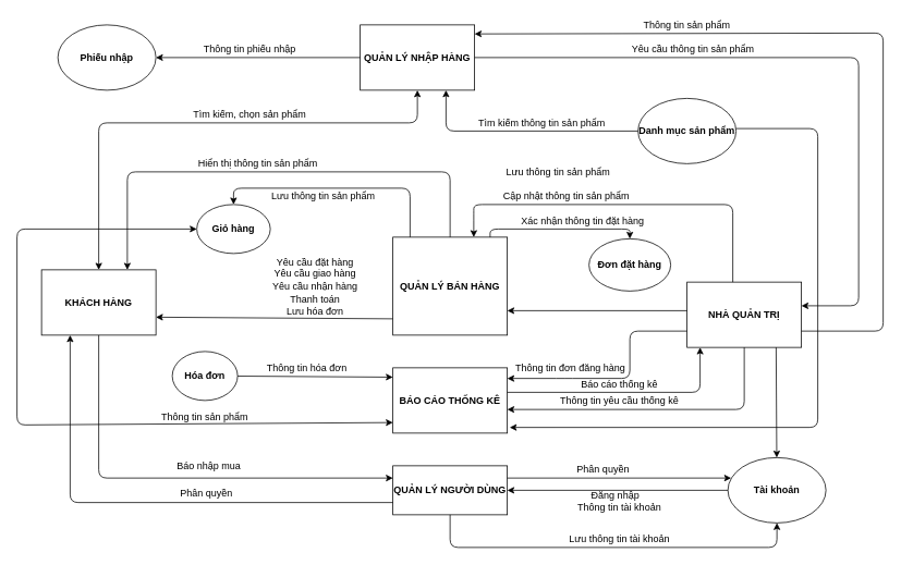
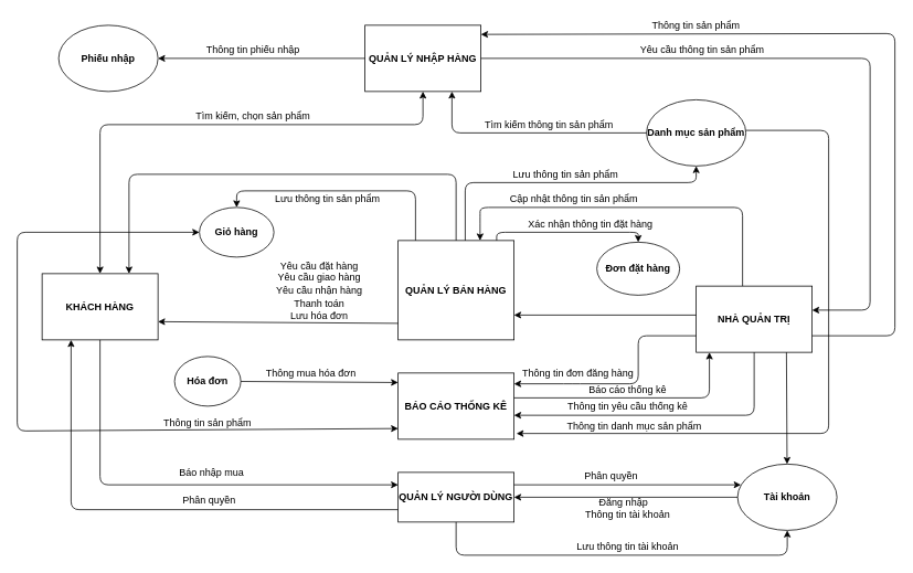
  <mxCell id="0" />
  <mxCell id="1" parent="0" />
  <mxCell id="2" value="&lt;b&gt;Phiếu nhập&lt;/b&gt;" style="ellipse;whiteSpace=wrap;html=1;" vertex="1" parent="1"><mxGeometry x="70" y="30" width="120" height="80" as="geometry" /></mxCell>
  <mxCell id="3" value="&lt;b&gt;QUẢN LÝ NHẬP HÀNG&lt;/b&gt;" style="rounded=0;whiteSpace=wrap;html=1;" vertex="1" parent="1"><mxGeometry x="440" y="30" width="140" height="80" as="geometry" /></mxCell>
  <mxCell id="4" value="&lt;b&gt;QUẢN LÝ BÁN HÀNG&lt;/b&gt;" style="rounded=0;whiteSpace=wrap;html=1;" vertex="1" parent="1"><mxGeometry x="480" y="290" width="140" height="120" as="geometry" /></mxCell>
  <mxCell id="5" value="&lt;b&gt;BÁO CÁO THỐNG KÊ&lt;/b&gt;" style="rounded=0;whiteSpace=wrap;html=1;" vertex="1" parent="1"><mxGeometry x="480" y="450" width="140" height="80" as="geometry" /></mxCell>
  <mxCell id="6" value="&lt;b&gt;QUẢN LÝ NGƯỜI DÙNG&lt;/b&gt;" style="rounded=0;whiteSpace=wrap;html=1;" vertex="1" parent="1"><mxGeometry x="480" y="570" width="140" height="60" as="geometry" /></mxCell>
  <mxCell id="7" value="&lt;b&gt;KHÁCH HÀNG&lt;/b&gt;" style="rounded=0;whiteSpace=wrap;html=1;" vertex="1" parent="1"><mxGeometry x="50" y="330" width="140" height="80" as="geometry" /></mxCell>
  <mxCell id="8" value="&lt;b&gt;NHÀ QUẢN TRỊ&lt;/b&gt;" style="rounded=0;whiteSpace=wrap;html=1;" vertex="1" parent="1"><mxGeometry x="840" y="345" width="140" height="80" as="geometry" /></mxCell>
  <mxCell id="9" value="&lt;b&gt;Danh mục sản phẩm&lt;/b&gt;" style="ellipse;whiteSpace=wrap;html=1;" vertex="1" parent="1"><mxGeometry x="780" y="120" width="120" height="80" as="geometry" /></mxCell>
  <mxCell id="10" value="&lt;b&gt;Hóa đơn&lt;/b&gt;" style="ellipse;whiteSpace=wrap;html=1;" vertex="1" parent="1"><mxGeometry x="210" y="430" width="80" height="60" as="geometry" /></mxCell>
  <mxCell id="11" value="&lt;b&gt;Tài khoản&lt;/b&gt;" style="ellipse;whiteSpace=wrap;html=1;" vertex="1" parent="1"><mxGeometry x="890" y="560" width="120" height="80" as="geometry" /></mxCell>
  <mxCell id="12" value="&lt;b&gt;Đơn đặt hàng&lt;/b&gt;" style="ellipse;whiteSpace=wrap;html=1;" vertex="1" parent="1"><mxGeometry x="720" y="292" width="100" height="64" as="geometry" /></mxCell>
  <mxCell id="13" value="" style="endArrow=classic;html=1;" edge="1" parent="1" source="3" target="2"><mxGeometry width="50" height="50" relative="1" as="geometry"><mxPoint x="330" y="69" as="sourcePoint" /><mxPoint x="700" y="390" as="targetPoint" /></mxGeometry></mxCell>
  <mxCell id="14" value="" style="endArrow=classic;startArrow=classic;html=1;entryX=0.5;entryY=1;entryDx=0;entryDy=0;exitX=0.5;exitY=0;exitDx=0;exitDy=0;" edge="1" parent="1" source="7" target="3"><mxGeometry width="50" height="50" relative="1" as="geometry"><mxPoint x="650" y="440" as="sourcePoint" /><mxPoint x="700" y="390" as="targetPoint" /><Array as="points"><mxPoint x="120" y="150" /><mxPoint x="510" y="150" /></Array></mxGeometry></mxCell>
  <mxCell id="15" value="&lt;b&gt;Giỏ hàng&lt;/b&gt;" style="ellipse;whiteSpace=wrap;html=1;" vertex="1" parent="1"><mxGeometry x="240" y="250" width="90" height="60" as="geometry" /></mxCell>
  <mxCell id="16" value="" style="endArrow=classic;html=1;exitX=0.5;exitY=0;exitDx=0;exitDy=0;entryX=0.75;entryY=0;entryDx=0;entryDy=0;" edge="1" parent="1" source="4" target="7"><mxGeometry width="50" height="50" relative="1" as="geometry"><mxPoint x="650" y="440" as="sourcePoint" /><mxPoint x="700" y="390" as="targetPoint" /><Array as="points"><mxPoint x="550" y="210" /><mxPoint x="155" y="210" /></Array></mxGeometry></mxCell>
  <mxCell id="17" value="" style="endArrow=classic;html=1;exitX=0.15;exitY=0;exitDx=0;exitDy=0;exitPerimeter=0;entryX=0.5;entryY=0;entryDx=0;entryDy=0;" edge="1" parent="1" source="4" target="15"><mxGeometry width="50" height="50" relative="1" as="geometry"><mxPoint x="650" y="440" as="sourcePoint" /><mxPoint x="700" y="390" as="targetPoint" /><Array as="points"><mxPoint x="501" y="230" /><mxPoint x="285" y="230" /></Array></mxGeometry></mxCell>
  <mxCell id="18" value="" style="endArrow=classic;html=1;exitX=0;exitY=0.75;exitDx=0;exitDy=0;entryX=1;entryY=0.6;entryDx=0;entryDy=0;entryPerimeter=0;" edge="1" parent="1"><mxGeometry width="50" height="50" relative="1" as="geometry"><mxPoint x="480" y="390" as="sourcePoint" /><mxPoint x="190" y="388" as="targetPoint" /></mxGeometry></mxCell>
  <mxCell id="19" value="" style="endArrow=classic;html=1;exitX=0.5;exitY=1;exitDx=0;exitDy=0;entryX=0;entryY=0.25;entryDx=0;entryDy=0;" edge="1" parent="1" source="7" target="6"><mxGeometry width="50" height="50" relative="1" as="geometry"><mxPoint x="650" y="440" as="sourcePoint" /><mxPoint x="700" y="390" as="targetPoint" /><Array as="points"><mxPoint x="120" y="585" /></Array></mxGeometry></mxCell>
  <mxCell id="20" value="" style="endArrow=classic;html=1;exitX=0;exitY=0.75;exitDx=0;exitDy=0;entryX=0.25;entryY=1;entryDx=0;entryDy=0;" edge="1" parent="1" source="6" target="7"><mxGeometry width="50" height="50" relative="1" as="geometry"><mxPoint x="650" y="440" as="sourcePoint" /><mxPoint x="700" y="390" as="targetPoint" /><Array as="points"><mxPoint x="85" y="615" /></Array></mxGeometry></mxCell>
  <mxCell id="21" value="" style="endArrow=classic;html=1;entryX=0;entryY=0.143;entryDx=0;entryDy=0;entryPerimeter=0;" edge="1" parent="1" source="10" target="5"><mxGeometry width="50" height="50" relative="1" as="geometry"><mxPoint x="650" y="440" as="sourcePoint" /><mxPoint x="700" y="390" as="targetPoint" /></mxGeometry></mxCell>
  <mxCell id="22" value="" style="endArrow=classic;startArrow=classic;html=1;entryX=0;entryY=0.5;entryDx=0;entryDy=0;exitX=0;exitY=0.838;exitDx=0;exitDy=0;exitPerimeter=0;" edge="1" parent="1"><mxGeometry width="50" height="50" relative="1" as="geometry"><mxPoint x="480" y="517.04" as="sourcePoint" /><mxPoint x="240" y="280" as="targetPoint" /><Array as="points"><mxPoint x="20" y="520" /><mxPoint x="20" y="280" /></Array></mxGeometry></mxCell>
  <mxCell id="23" value="Thông tin phiếu nhập" style="text;html=1;strokeColor=none;fillColor=none;align=center;verticalAlign=middle;whiteSpace=wrap;rounded=0;" vertex="1" parent="1"><mxGeometry x="230" y="50" width="150" height="20" as="geometry" /></mxCell>
  <mxCell id="24" value="Tìm kiếm, chọn sản phẩm" style="text;html=1;strokeColor=none;fillColor=none;align=center;verticalAlign=middle;whiteSpace=wrap;rounded=0;" vertex="1" parent="1"><mxGeometry x="230" y="130" width="150" height="20" as="geometry" /></mxCell>
- <mxCell id="25" value="Hiển thị thông tin sản phẩm" style="text;html=1;strokeColor=none;fillColor=none;align=center;verticalAlign=middle;whiteSpace=wrap;rounded=0;" vertex="1" parent="1"><mxGeometry x="240" y="190" width="150" height="20" as="geometry" /></mxCell>
  <mxCell id="26" value="Lưu thông tin sản phẩm" style="text;html=1;strokeColor=none;fillColor=none;align=center;verticalAlign=middle;whiteSpace=wrap;rounded=0;" vertex="1" parent="1"><mxGeometry x="320" y="230" width="150" height="20" as="geometry" /></mxCell>
- <mxCell id="27" value="Thông tin hóa đơn" style="text;html=1;strokeColor=none;fillColor=none;align=center;verticalAlign=middle;whiteSpace=wrap;rounded=0;" vertex="1" parent="1"><mxGeometry x="300" y="440" width="150" height="20" as="geometry" /></mxCell>
+ <mxCell id="27" value="Thông mua hóa đơn" style="text;html=1;strokeColor=none;fillColor=none;align=center;verticalAlign=middle;whiteSpace=wrap;rounded=0;" vertex="1" parent="1"><mxGeometry x="300" y="440" width="150" height="20" as="geometry" /></mxCell>
  <mxCell id="28" value="Thông tin sản phẩm" style="text;html=1;strokeColor=none;fillColor=none;align=center;verticalAlign=middle;whiteSpace=wrap;rounded=0;" vertex="1" parent="1"><mxGeometry x="175" y="500" width="150" height="20" as="geometry" /></mxCell>
  <mxCell id="29" value="Báo nhập mua" style="text;html=1;strokeColor=none;fillColor=none;align=center;verticalAlign=middle;whiteSpace=wrap;rounded=0;" vertex="1" parent="1"><mxGeometry x="180" y="560" width="150" height="20" as="geometry" /></mxCell>
  <mxCell id="30" value="Phân quyền" style="text;html=1;strokeColor=none;fillColor=none;align=center;verticalAlign=middle;whiteSpace=wrap;rounded=0;" vertex="1" parent="1"><mxGeometry x="177" y="594" width="150" height="20" as="geometry" /></mxCell>
  <mxCell id="31" value="Lưu hóa đơn" style="text;html=1;strokeColor=none;fillColor=none;align=center;verticalAlign=middle;whiteSpace=wrap;rounded=0;" vertex="1" parent="1"><mxGeometry x="310" y="371" width="150" height="20" as="geometry" /></mxCell>
  <mxCell id="32" value="Thanh toán" style="text;html=1;strokeColor=none;fillColor=none;align=center;verticalAlign=middle;whiteSpace=wrap;rounded=0;" vertex="1" parent="1"><mxGeometry x="310" y="356" width="150" height="20" as="geometry" /></mxCell>
  <mxCell id="33" value="Yêu cầu nhận hàng&lt;span style=&quot;color: rgba(0 , 0 , 0 , 0) ; font-family: monospace ; font-size: 0px&quot;&gt;%3CmxGraphModel%3E%3Croot%3E%3CmxCell%20id%3D%220%22%2F%3E%3CmxCell%20id%3D%221%22%20parent%3D%220%22%2F%3E%3CmxCell%20id%3D%222%22%20value%3D%22Thanh%20to%C3%A1n%22%20style%3D%22text%3Bhtml%3D1%3BstrokeColor%3Dnone%3BfillColor%3Dnone%3Balign%3Dcenter%3BverticalAlign%3Dmiddle%3BwhiteSpace%3Dwrap%3Brounded%3D0%3B%22%20vertex%3D%221%22%20parent%3D%221%22%3E%3CmxGeometry%20x%3D%22360%22%20y%3D%22330%22%20width%3D%22150%22%20height%3D%2220%22%20as%3D%22geometry%22%2F%3E%3C%2FmxCell%3E%3C%2Froot%3E%3C%2FmxGraphModel%3E&lt;/span&gt;" style="text;html=1;strokeColor=none;fillColor=none;align=center;verticalAlign=middle;whiteSpace=wrap;rounded=0;" vertex="1" parent="1"><mxGeometry x="310" y="341" width="150" height="20" as="geometry" /></mxCell>
  <mxCell id="34" value="Yêu cầu giao hàng&lt;span style=&quot;color: rgba(0 , 0 , 0 , 0) ; font-family: monospace ; font-size: 0px&quot;&gt;%3CmxGraphModel%3E%3Croot%3E%3CmxCell%20id%3D%220%22%2F%3E%3CmxCell%20id%3D%221%22%20parent%3D%220%22%2F%3E%3CmxCell%20id%3D%222%22%20value%3D%22Thanh%20to%C3%A1n%22%20style%3D%22text%3Bhtml%3D1%3BstrokeColor%3Dnone%3BfillColor%3Dnone%3Balign%3Dcenter%3BverticalAlign%3Dmiddle%3BwhiteSpace%3Dwrap%3Brounded%3D0%3B%22%20vertex%3D%221%22%20parent%3D%221%22%3E%3CmxGeometry%20x%3D%22360%22%20y%3D%22330%22%20width%3D%22150%22%20height%3D%2220%22%20as%3D%22geometry%22%2F%3E%3C%2FmxCell%3E%3C%2Froot%3E%3C%2FmxGraphModel&lt;/span&gt;" style="text;html=1;strokeColor=none;fillColor=none;align=center;verticalAlign=middle;whiteSpace=wrap;rounded=0;" vertex="1" parent="1"><mxGeometry x="310" y="325" width="150" height="20" as="geometry" /></mxCell>
  <mxCell id="35" value="Yêu cầu đặt hàng&lt;span style=&quot;color: rgba(0 , 0 , 0 , 0) ; font-family: monospace ; font-size: 0px&quot;&gt;%3CmxGraphModel%3E%3Croot%3E%3CmxCell%20id%3D%220%22%2F%3E%3CmxCell%20id%3D%221%22%20parent%3D%220%22%2F%3E%3CmxCell%20id%3D%222%22%20value%3D%22Thanh%20to%C3%A1n%22%20style%3D%22text%3Bhtml%3D1%3BstrokeColor%3Dnone%3BfillColor%3Dnone%3Balign%3Dcenter%3BverticalAlign%3Dmiddle%3BwhiteSpace%3Dwrap%3Brounded%3D0%3B%22%20vertex%3D%221%22%20parent%3D%221%22%3E%3CmxGeometry%20x%3D%22360%22%20y%3D%22330%22%20width%3D%22150%22%20height%3D%2220%22%20as%3D%22geometry%22%2F%3E%3C%2FmxCell%3E%3C%2Froot%3E%3C%2FmxGraphModel&lt;/span&gt;" style="text;html=1;strokeColor=none;fillColor=none;align=center;verticalAlign=middle;whiteSpace=wrap;rounded=0;" vertex="1" parent="1"><mxGeometry x="310" y="311" width="150" height="20" as="geometry" /></mxCell>
  <mxCell id="36" value="" style="endArrow=classic;html=1;entryX=1;entryY=0.138;entryDx=0;entryDy=0;entryPerimeter=0;exitX=1;exitY=0.75;exitDx=0;exitDy=0;" edge="1" parent="1" source="8" target="3"><mxGeometry width="50" height="50" relative="1" as="geometry"><mxPoint x="650" y="430" as="sourcePoint" /><mxPoint x="650" y="40" as="targetPoint" /><Array as="points"><mxPoint x="1080" y="405" /><mxPoint x="1080" y="40" /></Array></mxGeometry></mxCell>
  <mxCell id="37" value="" style="endArrow=classic;html=1;exitX=1;exitY=0.5;exitDx=0;exitDy=0;entryX=1;entryY=0.363;entryDx=0;entryDy=0;entryPerimeter=0;" edge="1" parent="1" source="3" target="8"><mxGeometry width="50" height="50" relative="1" as="geometry"><mxPoint x="650" y="430" as="sourcePoint" /><mxPoint x="700" y="380" as="targetPoint" /><Array as="points"><mxPoint x="1050" y="70" /><mxPoint x="1050" y="374" /></Array></mxGeometry></mxCell>
  <mxCell id="38" value="" style="endArrow=classic;html=1;exitX=0;exitY=0.5;exitDx=0;exitDy=0;entryX=0.75;entryY=1;entryDx=0;entryDy=0;" edge="1" parent="1" source="9" target="3"><mxGeometry width="50" height="50" relative="1" as="geometry"><mxPoint x="650" y="430" as="sourcePoint" /><mxPoint x="700" y="380" as="targetPoint" /><Array as="points"><mxPoint x="545" y="160" /></Array></mxGeometry></mxCell>
  <mxCell id="39" value="" style="endArrow=classic;html=1;exitX=1;exitY=0.5;exitDx=0;exitDy=0;entryX=1.021;entryY=0.913;entryDx=0;entryDy=0;entryPerimeter=0;" edge="1" parent="1" target="5"><mxGeometry width="50" height="50" relative="1" as="geometry"><mxPoint x="900" y="156.96" as="sourcePoint" /><mxPoint x="520" y="520" as="targetPoint" /><Array as="points"><mxPoint x="1000" y="156.96" /><mxPoint x="1000" y="523" /></Array></mxGeometry></mxCell>
+ <mxCell id="40" value="" style="endArrow=classic;html=1;exitX=0.579;exitY=0;exitDx=0;exitDy=0;exitPerimeter=0;entryX=0.5;entryY=1;entryDx=0;entryDy=0;" edge="1" parent="1" source="4" target="9"><mxGeometry width="50" height="50" relative="1" as="geometry"><mxPoint x="650" y="430" as="sourcePoint" /><mxPoint x="700" y="380" as="targetPoint" /><Array as="points"><mxPoint x="561" y="220" /><mxPoint x="840" y="220" /></Array></mxGeometry></mxCell>
  <mxCell id="41" value="" style="endArrow=classic;html=1;exitX=0.85;exitY=0;exitDx=0;exitDy=0;exitPerimeter=0;entryX=0.5;entryY=0;entryDx=0;entryDy=0;" edge="1" parent="1" source="4" target="12"><mxGeometry width="50" height="50" relative="1" as="geometry"><mxPoint x="490" y="430" as="sourcePoint" /><mxPoint x="540" y="380" as="targetPoint" /><Array as="points"><mxPoint x="599" y="280" /><mxPoint x="770" y="280" /></Array></mxGeometry></mxCell>
  <mxCell id="42" value="" style="endArrow=classic;html=1;exitX=0;exitY=0.438;exitDx=0;exitDy=0;exitPerimeter=0;" edge="1" parent="1" source="8"><mxGeometry width="50" height="50" relative="1" as="geometry"><mxPoint x="840" y="380" as="sourcePoint" /><mxPoint x="620" y="380" as="targetPoint" /></mxGeometry></mxCell>
  <mxCell id="43" value="" style="endArrow=classic;html=1;exitX=0;exitY=0.75;exitDx=0;exitDy=0;entryX=1;entryY=0.163;entryDx=0;entryDy=0;entryPerimeter=0;" edge="1" parent="1" source="8" target="5"><mxGeometry width="50" height="50" relative="1" as="geometry"><mxPoint x="770" y="381" as="sourcePoint" /><mxPoint x="620" y="490" as="targetPoint" /><Array as="points"><mxPoint x="770" y="405" /><mxPoint x="770" y="463" /><mxPoint x="690" y="463" /></Array></mxGeometry></mxCell>
  <mxCell id="44" value="" style="endArrow=classic;html=1;exitX=1;exitY=0.375;exitDx=0;exitDy=0;entryX=0.114;entryY=1;entryDx=0;entryDy=0;entryPerimeter=0;exitPerimeter=0;" edge="1" parent="1" source="5" target="8"><mxGeometry width="50" height="50" relative="1" as="geometry"><mxPoint x="490" y="430" as="sourcePoint" /><mxPoint x="540" y="380" as="targetPoint" /><Array as="points"><mxPoint x="856" y="480" /></Array></mxGeometry></mxCell>
  <mxCell id="45" value="" style="endArrow=classic;html=1;exitX=0.5;exitY=1;exitDx=0;exitDy=0;entryX=1;entryY=0.638;entryDx=0;entryDy=0;entryPerimeter=0;" edge="1" parent="1" source="8" target="5"><mxGeometry width="50" height="50" relative="1" as="geometry"><mxPoint x="490" y="430" as="sourcePoint" /><mxPoint x="540" y="380" as="targetPoint" /><Array as="points"><mxPoint x="910" y="501" /></Array></mxGeometry></mxCell>
  <mxCell id="46" value="" style="endArrow=classic;html=1;exitX=0.4;exitY=0;exitDx=0;exitDy=0;exitPerimeter=0;entryX=0.707;entryY=0;entryDx=0;entryDy=0;entryPerimeter=0;" edge="1" parent="1" source="8" target="4"><mxGeometry width="50" height="50" relative="1" as="geometry"><mxPoint x="490" y="430" as="sourcePoint" /><mxPoint x="540" y="380" as="targetPoint" /><Array as="points"><mxPoint x="896" y="250" /><mxPoint x="579" y="250" /><mxPoint x="579" y="260" /></Array></mxGeometry></mxCell>
  <mxCell id="47" value="" style="endArrow=classic;html=1;" edge="1" parent="1" target="11"><mxGeometry width="50" height="50" relative="1" as="geometry"><mxPoint x="949" y="425" as="sourcePoint" /><mxPoint x="540" y="380" as="targetPoint" /></mxGeometry></mxCell>
  <mxCell id="48" value="" style="endArrow=classic;html=1;" edge="1" parent="1"><mxGeometry width="50" height="50" relative="1" as="geometry"><mxPoint x="620" y="585" as="sourcePoint" /><mxPoint x="894" y="585" as="targetPoint" /></mxGeometry></mxCell>
  <mxCell id="49" value="" style="endArrow=classic;html=1;exitX=0;exitY=0.5;exitDx=0;exitDy=0;entryX=1;entryY=0.5;entryDx=0;entryDy=0;" edge="1" parent="1" source="11" target="6"><mxGeometry width="50" height="50" relative="1" as="geometry"><mxPoint x="490" y="430" as="sourcePoint" /><mxPoint x="540" y="380" as="targetPoint" /></mxGeometry></mxCell>
  <mxCell id="50" value="" style="endArrow=classic;html=1;exitX=0.5;exitY=1;exitDx=0;exitDy=0;entryX=0.5;entryY=1;entryDx=0;entryDy=0;" edge="1" parent="1" source="6" target="11"><mxGeometry width="50" height="50" relative="1" as="geometry"><mxPoint x="490" y="430" as="sourcePoint" /><mxPoint x="540" y="380" as="targetPoint" /><Array as="points"><mxPoint x="550" y="670" /><mxPoint x="950" y="670" /></Array></mxGeometry></mxCell>
  <mxCell id="51" value="Thông tin sản phẩm" style="text;html=1;strokeColor=none;fillColor=none;align=center;verticalAlign=middle;whiteSpace=wrap;rounded=0;" vertex="1" parent="1"><mxGeometry x="765" y="20" width="150" height="20" as="geometry" /></mxCell>
  <mxCell id="52" value="Yêu cầu thông tin sản phẩm" style="text;html=1;strokeColor=none;fillColor=none;align=center;verticalAlign=middle;whiteSpace=wrap;rounded=0;" vertex="1" parent="1"><mxGeometry x="765" y="50" width="165" height="20" as="geometry" /></mxCell>
  <mxCell id="53" value="Tìm kiếm thông tin sản phẩm" style="text;html=1;strokeColor=none;fillColor=none;align=center;verticalAlign=middle;whiteSpace=wrap;rounded=0;" vertex="1" parent="1"><mxGeometry x="580" y="140" width="165" height="20" as="geometry" /></mxCell>
  <mxCell id="54" value="Lưu thông tin sản phẩm" style="text;html=1;strokeColor=none;fillColor=none;align=center;verticalAlign=middle;whiteSpace=wrap;rounded=0;" vertex="1" parent="1"><mxGeometry x="600" y="200" width="165" height="20" as="geometry" /></mxCell>
  <mxCell id="55" value="Cập nhật thông tin sản phẩm" style="text;html=1;strokeColor=none;fillColor=none;align=center;verticalAlign=middle;whiteSpace=wrap;rounded=0;" vertex="1" parent="1"><mxGeometry x="610" y="230" width="165" height="20" as="geometry" /></mxCell>
  <mxCell id="56" value="Xác nhận thông tin đặt hàng" style="text;html=1;strokeColor=none;fillColor=none;align=center;verticalAlign=middle;whiteSpace=wrap;rounded=0;" vertex="1" parent="1"><mxGeometry x="630" y="260" width="165" height="20" as="geometry" /></mxCell>
  <mxCell id="57" value="Thông tin đơn đăng hàng" style="text;html=1;strokeColor=none;fillColor=none;align=center;verticalAlign=middle;whiteSpace=wrap;rounded=0;" vertex="1" parent="1"><mxGeometry x="615" y="440" width="165" height="20" as="geometry" /></mxCell>
  <mxCell id="58" value="Báo cáo thống kê" style="text;html=1;strokeColor=none;fillColor=none;align=center;verticalAlign=middle;whiteSpace=wrap;rounded=0;" vertex="1" parent="1"><mxGeometry x="675" y="460" width="165" height="20" as="geometry" /></mxCell>
  <mxCell id="59" value="Thông tin yêu cầu thống kê" style="text;html=1;strokeColor=none;fillColor=none;align=center;verticalAlign=middle;whiteSpace=wrap;rounded=0;" vertex="1" parent="1"><mxGeometry x="675" y="480" width="165" height="20" as="geometry" /></mxCell>
+ <mxCell id="60" value="Thông tin danh mục sản phẩm" style="text;html=1;strokeColor=none;fillColor=none;align=center;verticalAlign=middle;whiteSpace=wrap;rounded=0;" vertex="1" parent="1"><mxGeometry x="678.75" y="504" width="172.5" height="20" as="geometry" /></mxCell>
  <mxCell id="61" value="Phân quyền" style="text;html=1;strokeColor=none;fillColor=none;align=center;verticalAlign=middle;whiteSpace=wrap;rounded=0;" vertex="1" parent="1"><mxGeometry x="655" y="565" width="165" height="20" as="geometry" /></mxCell>
  <mxCell id="62" value="Đăng nhập" style="text;html=1;strokeColor=none;fillColor=none;align=center;verticalAlign=middle;whiteSpace=wrap;rounded=0;" vertex="1" parent="1"><mxGeometry x="670" y="597" width="165" height="20" as="geometry" /></mxCell>
  <mxCell id="63" value="Thông tin tài khoản" style="text;html=1;strokeColor=none;fillColor=none;align=center;verticalAlign=middle;whiteSpace=wrap;rounded=0;" vertex="1" parent="1"><mxGeometry x="675" y="611" width="165" height="20" as="geometry" /></mxCell>
  <mxCell id="64" value="Lưu thông tin tài khoản" style="text;html=1;strokeColor=none;fillColor=none;align=center;verticalAlign=middle;whiteSpace=wrap;rounded=0;" vertex="1" parent="1"><mxGeometry x="675" y="650" width="165" height="20" as="geometry" /></mxCell>
